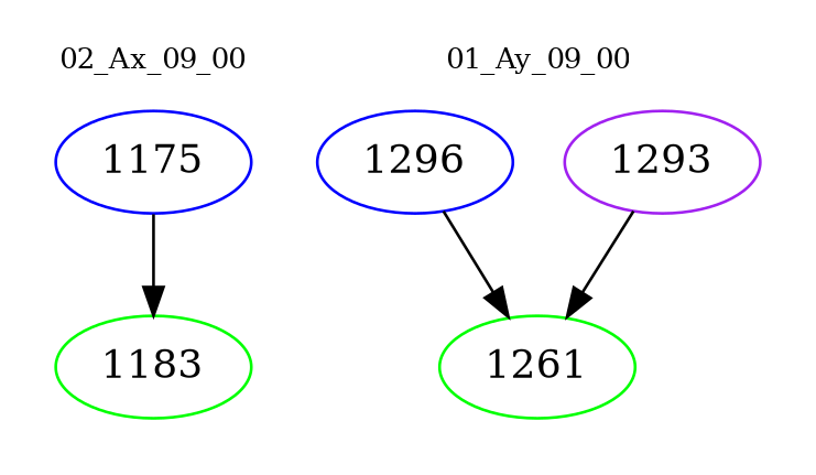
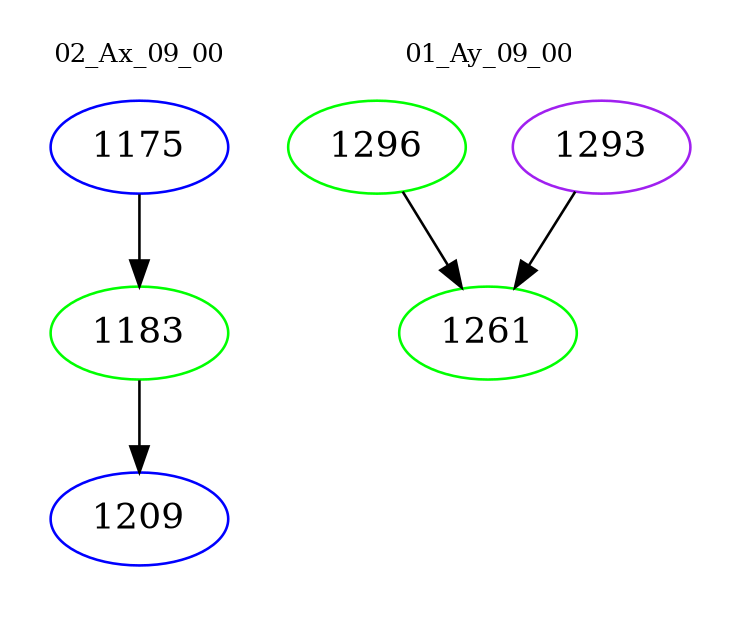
  digraph {
    node [color=blue]
    edge [color=black]
    n1 [label=1175]
    n2 [color=green label=1183]
+   n3 [label=1209]
    n4 [color=purple label=1293]
    n5 [color=green label=1261]
-   n6 [label=1296]
+   n6 [color=green label=1296]
    subgraph cluster_1 {
      color=white
      fontsize=10
      label="02_Ax_09_00"
      n1
      n2
+     n3
    }
    subgraph cluster_2 {
      color=white
      fontsize=10
      label="01_Ay_09_00"
      n4
      n5
      n6
    }
    n1 -> n2
+   n2 -> n3
    n4 -> n5
    n6 -> n5
  }
